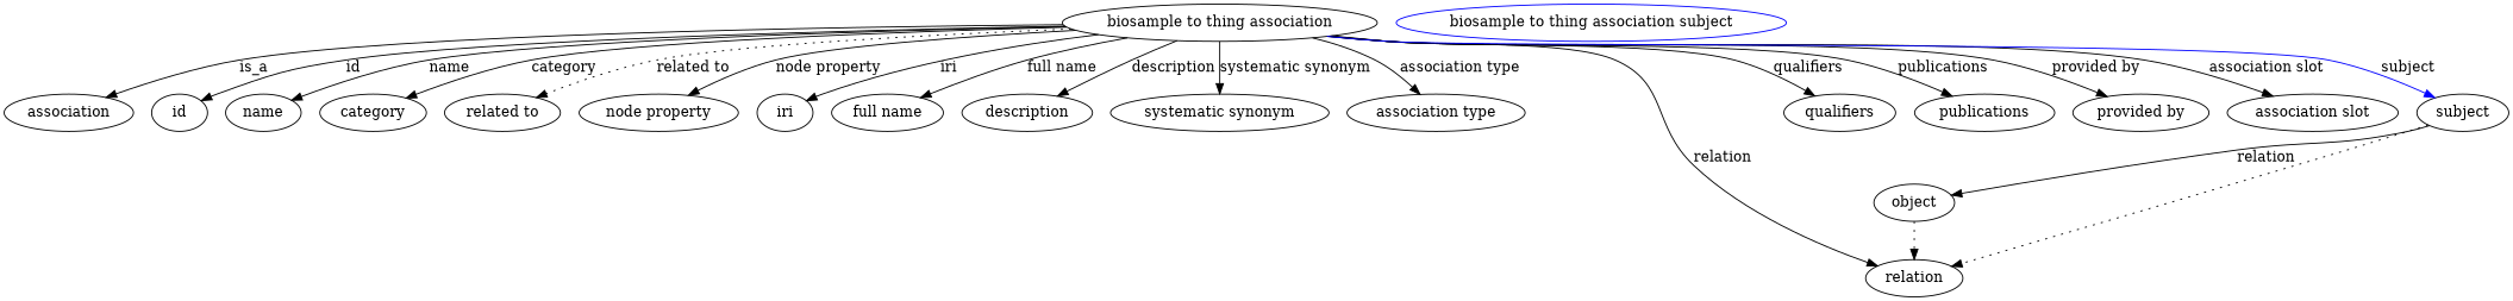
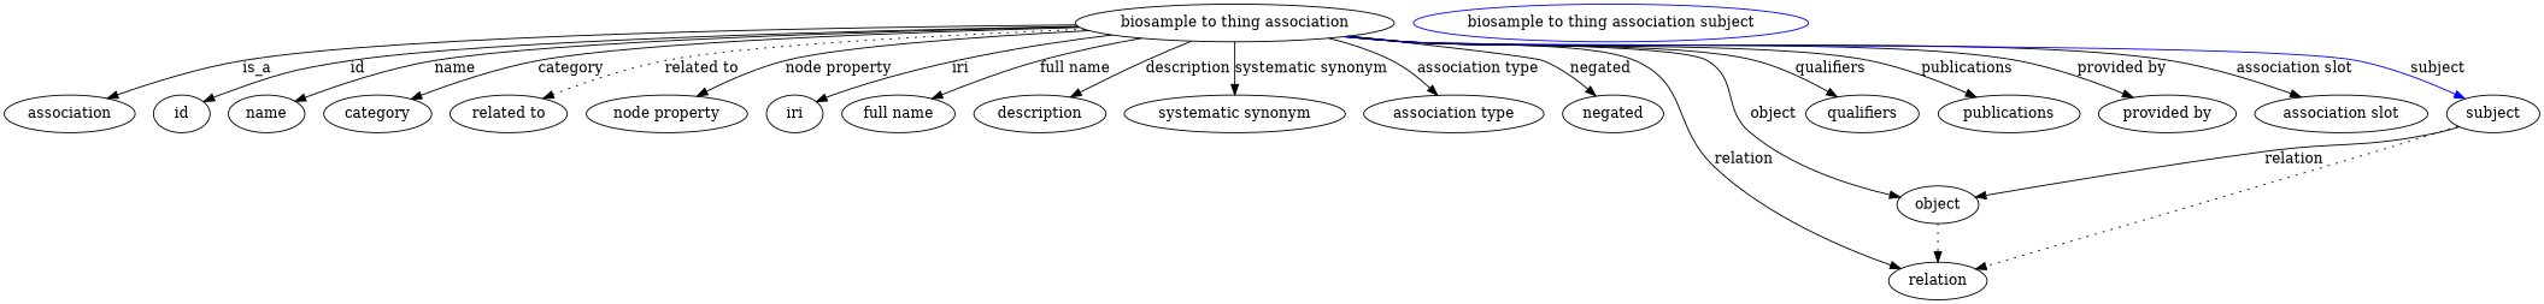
  digraph {
    node [color=black]
    edge [color=black style=solid]
    n1 [height=0.5 label="biosample to thing association" width=3.2623 color=""]
    association [height=0.5 width=1.3723 color=""]
    id [height=0.5 width=0.75]
    name [height=0.5 width=0.75]
    category [height=0.5 width=0.75]
    "related to" [height=0.5 width=0.75]
    "node property" [height=0.5 width=0.75]
    iri [height=0.5 width=0.75]
    "full name" [height=0.5 width=0.75]
    description [height=0.5 width=0.75]
    "systematic synonym" [height=0.5 width=0.75]
    "association type" [height=0.5 width=0.75]
+   negated [height=0.5 width=0.75]
    relation [height=0.5 width=0.75]
    object [height=0.5 width=0.75]
    qualifiers [height=0.5 width=0.75]
    publications [height=0.5 width=0.75]
    "provided by" [height=0.5 width=0.75]
    "association slot" [height=0.5 width=0.75]
    subject [height=0.5 width=0.97656 color=""]
    "biosample to thing association subject" [color=blue height=0.5 width=0.75]
    n1 -> association [label=is_a color="" style=""]
    n1 -> id [label=id]
    n1 -> name [label=name]
    n1 -> category [label=category]
    n1 -> "related to" [label="related to" style=dotted]
    n1 -> "node property" [label="node property"]
    n1 -> iri [label=iri]
    n1 -> "full name" [label="full name"]
    n1 -> description [label=description]
    n1 -> "systematic synonym" [label="systematic synonym"]
    n1 -> "association type" [label="association type"]
+   n1 -> negated [label=negated]
    n1 -> relation [label=relation]
+   n1 -> object [label=object]
    n1 -> qualifiers [label=qualifiers]
    n1 -> publications [label=publications]
    n1 -> "provided by" [label="provided by"]
    n1 -> "association slot" [label="association slot"]
    n1 -> subject [color=blue label=subject]
    object -> relation [style=dotted color=""]
    subject -> relation [style=dotted color=""]
    subject -> object [label=relation color="" style=""]
  }
